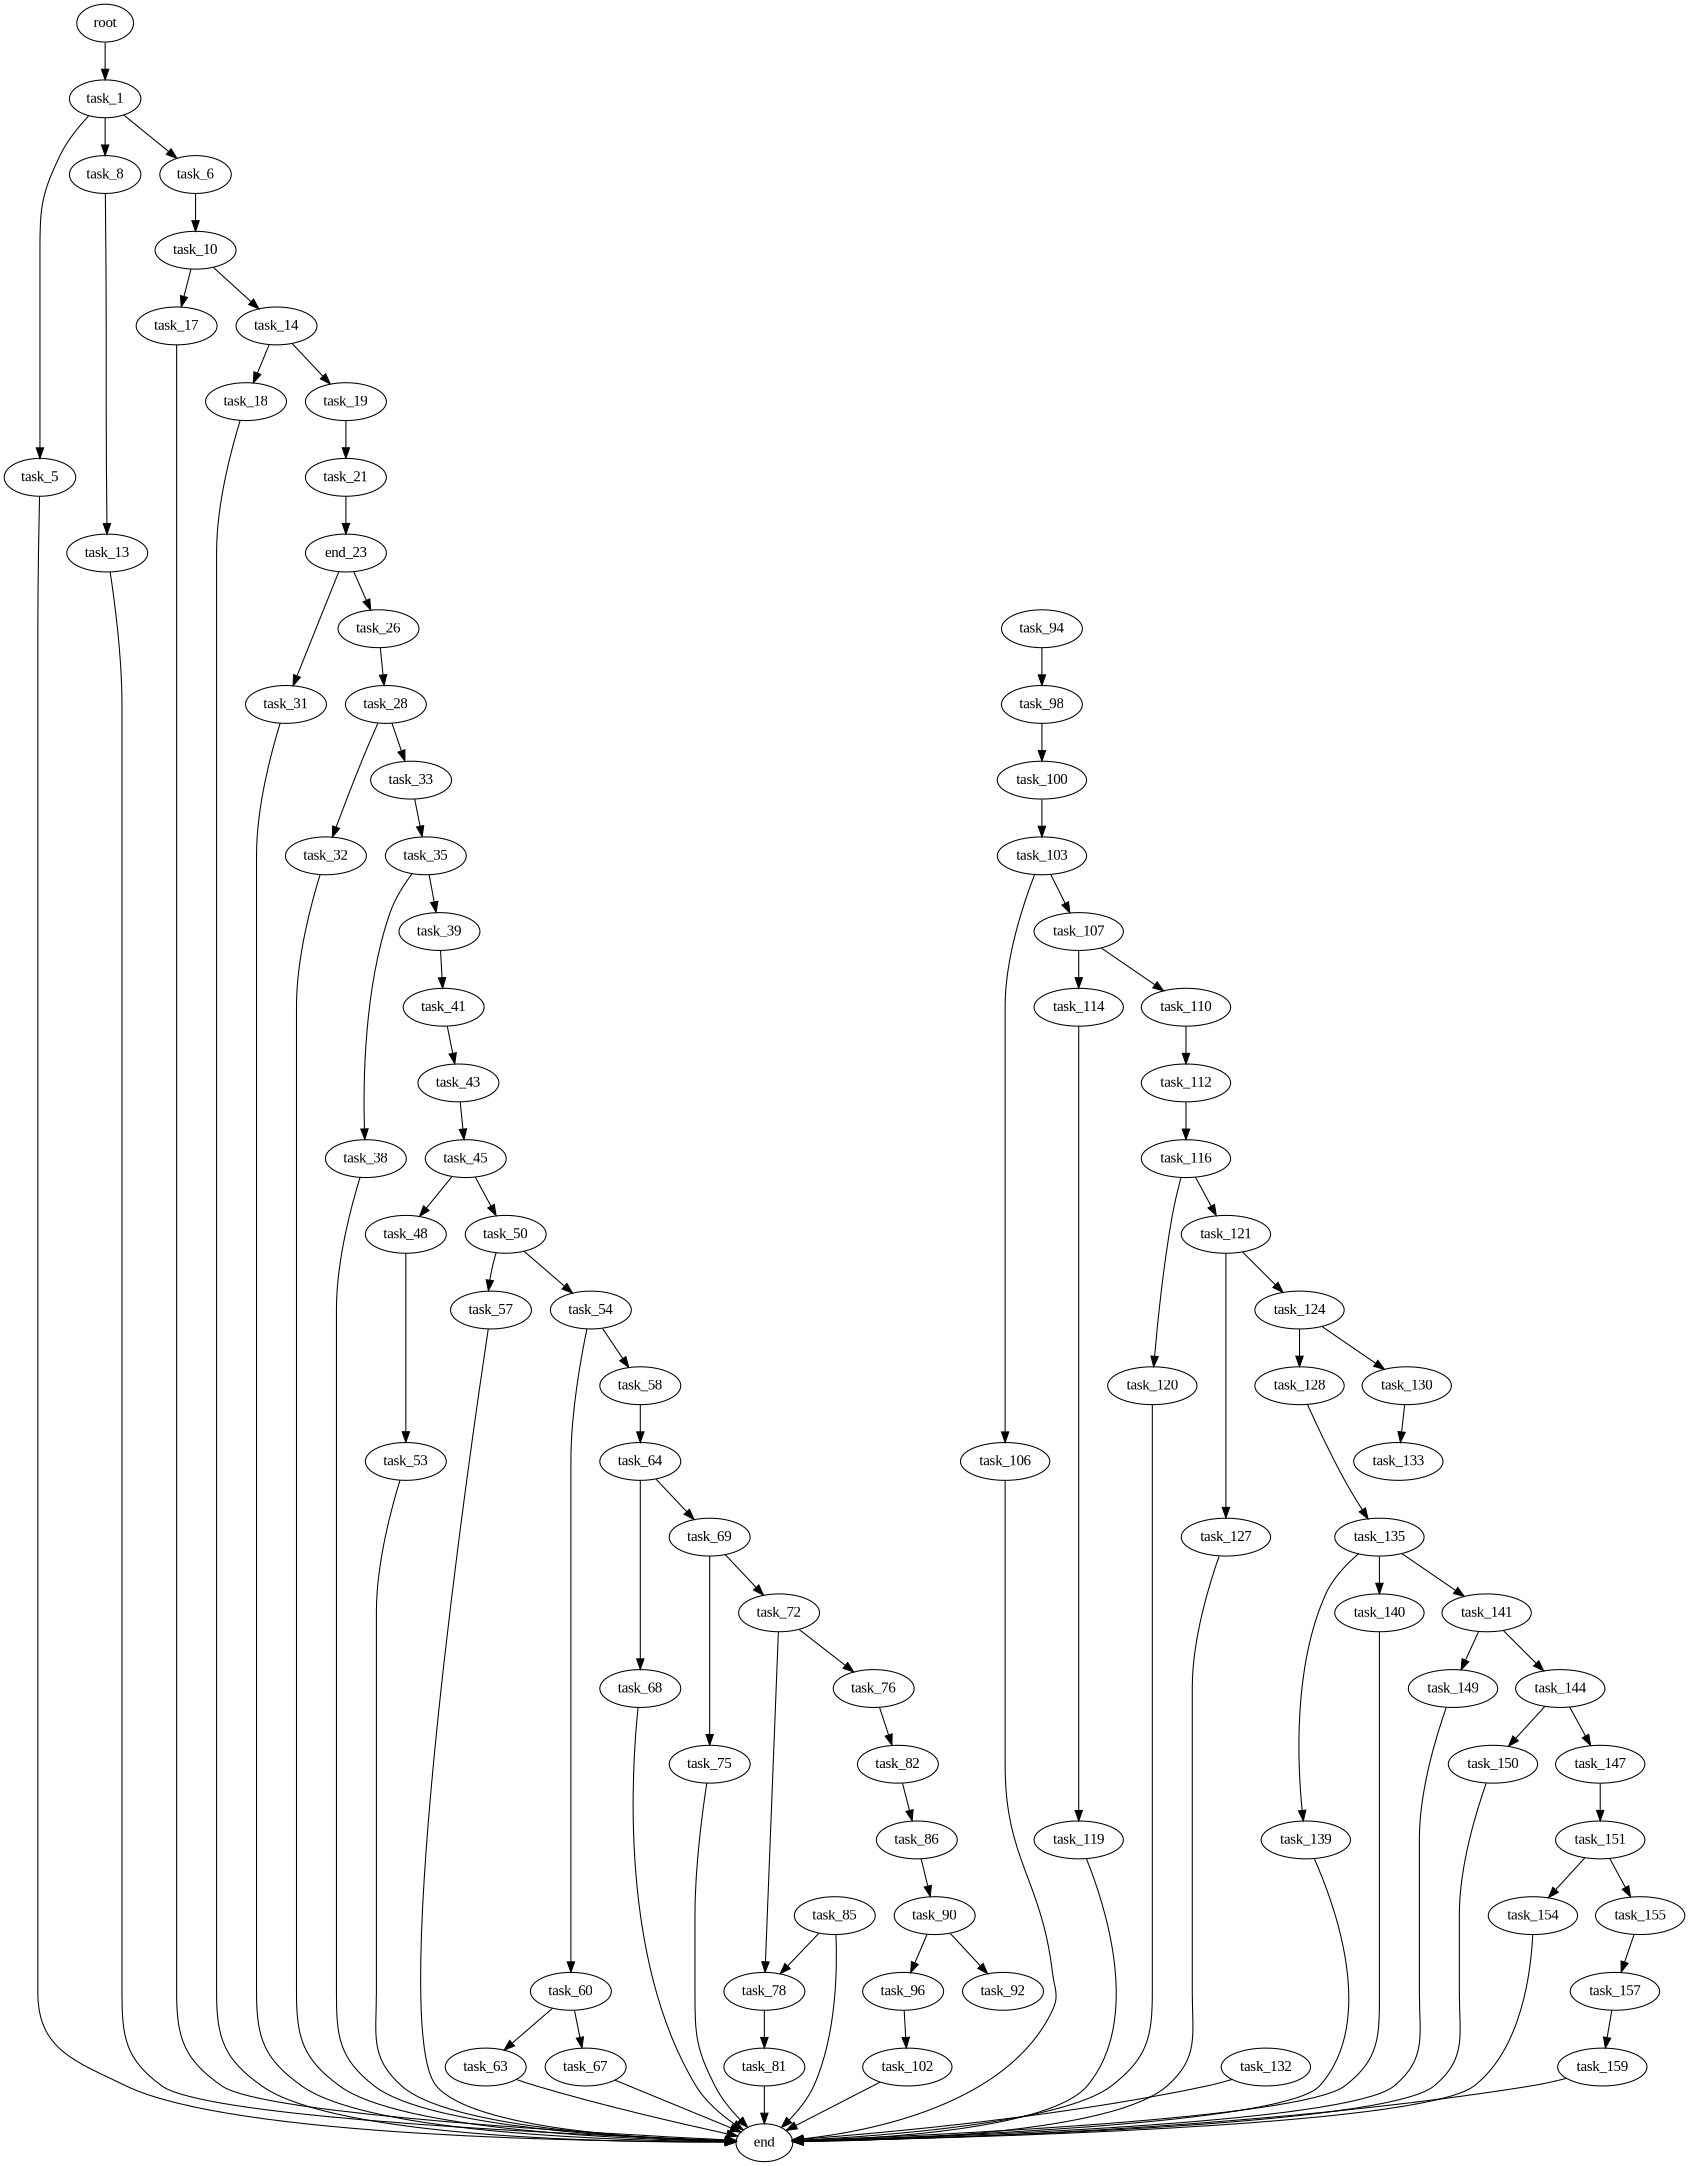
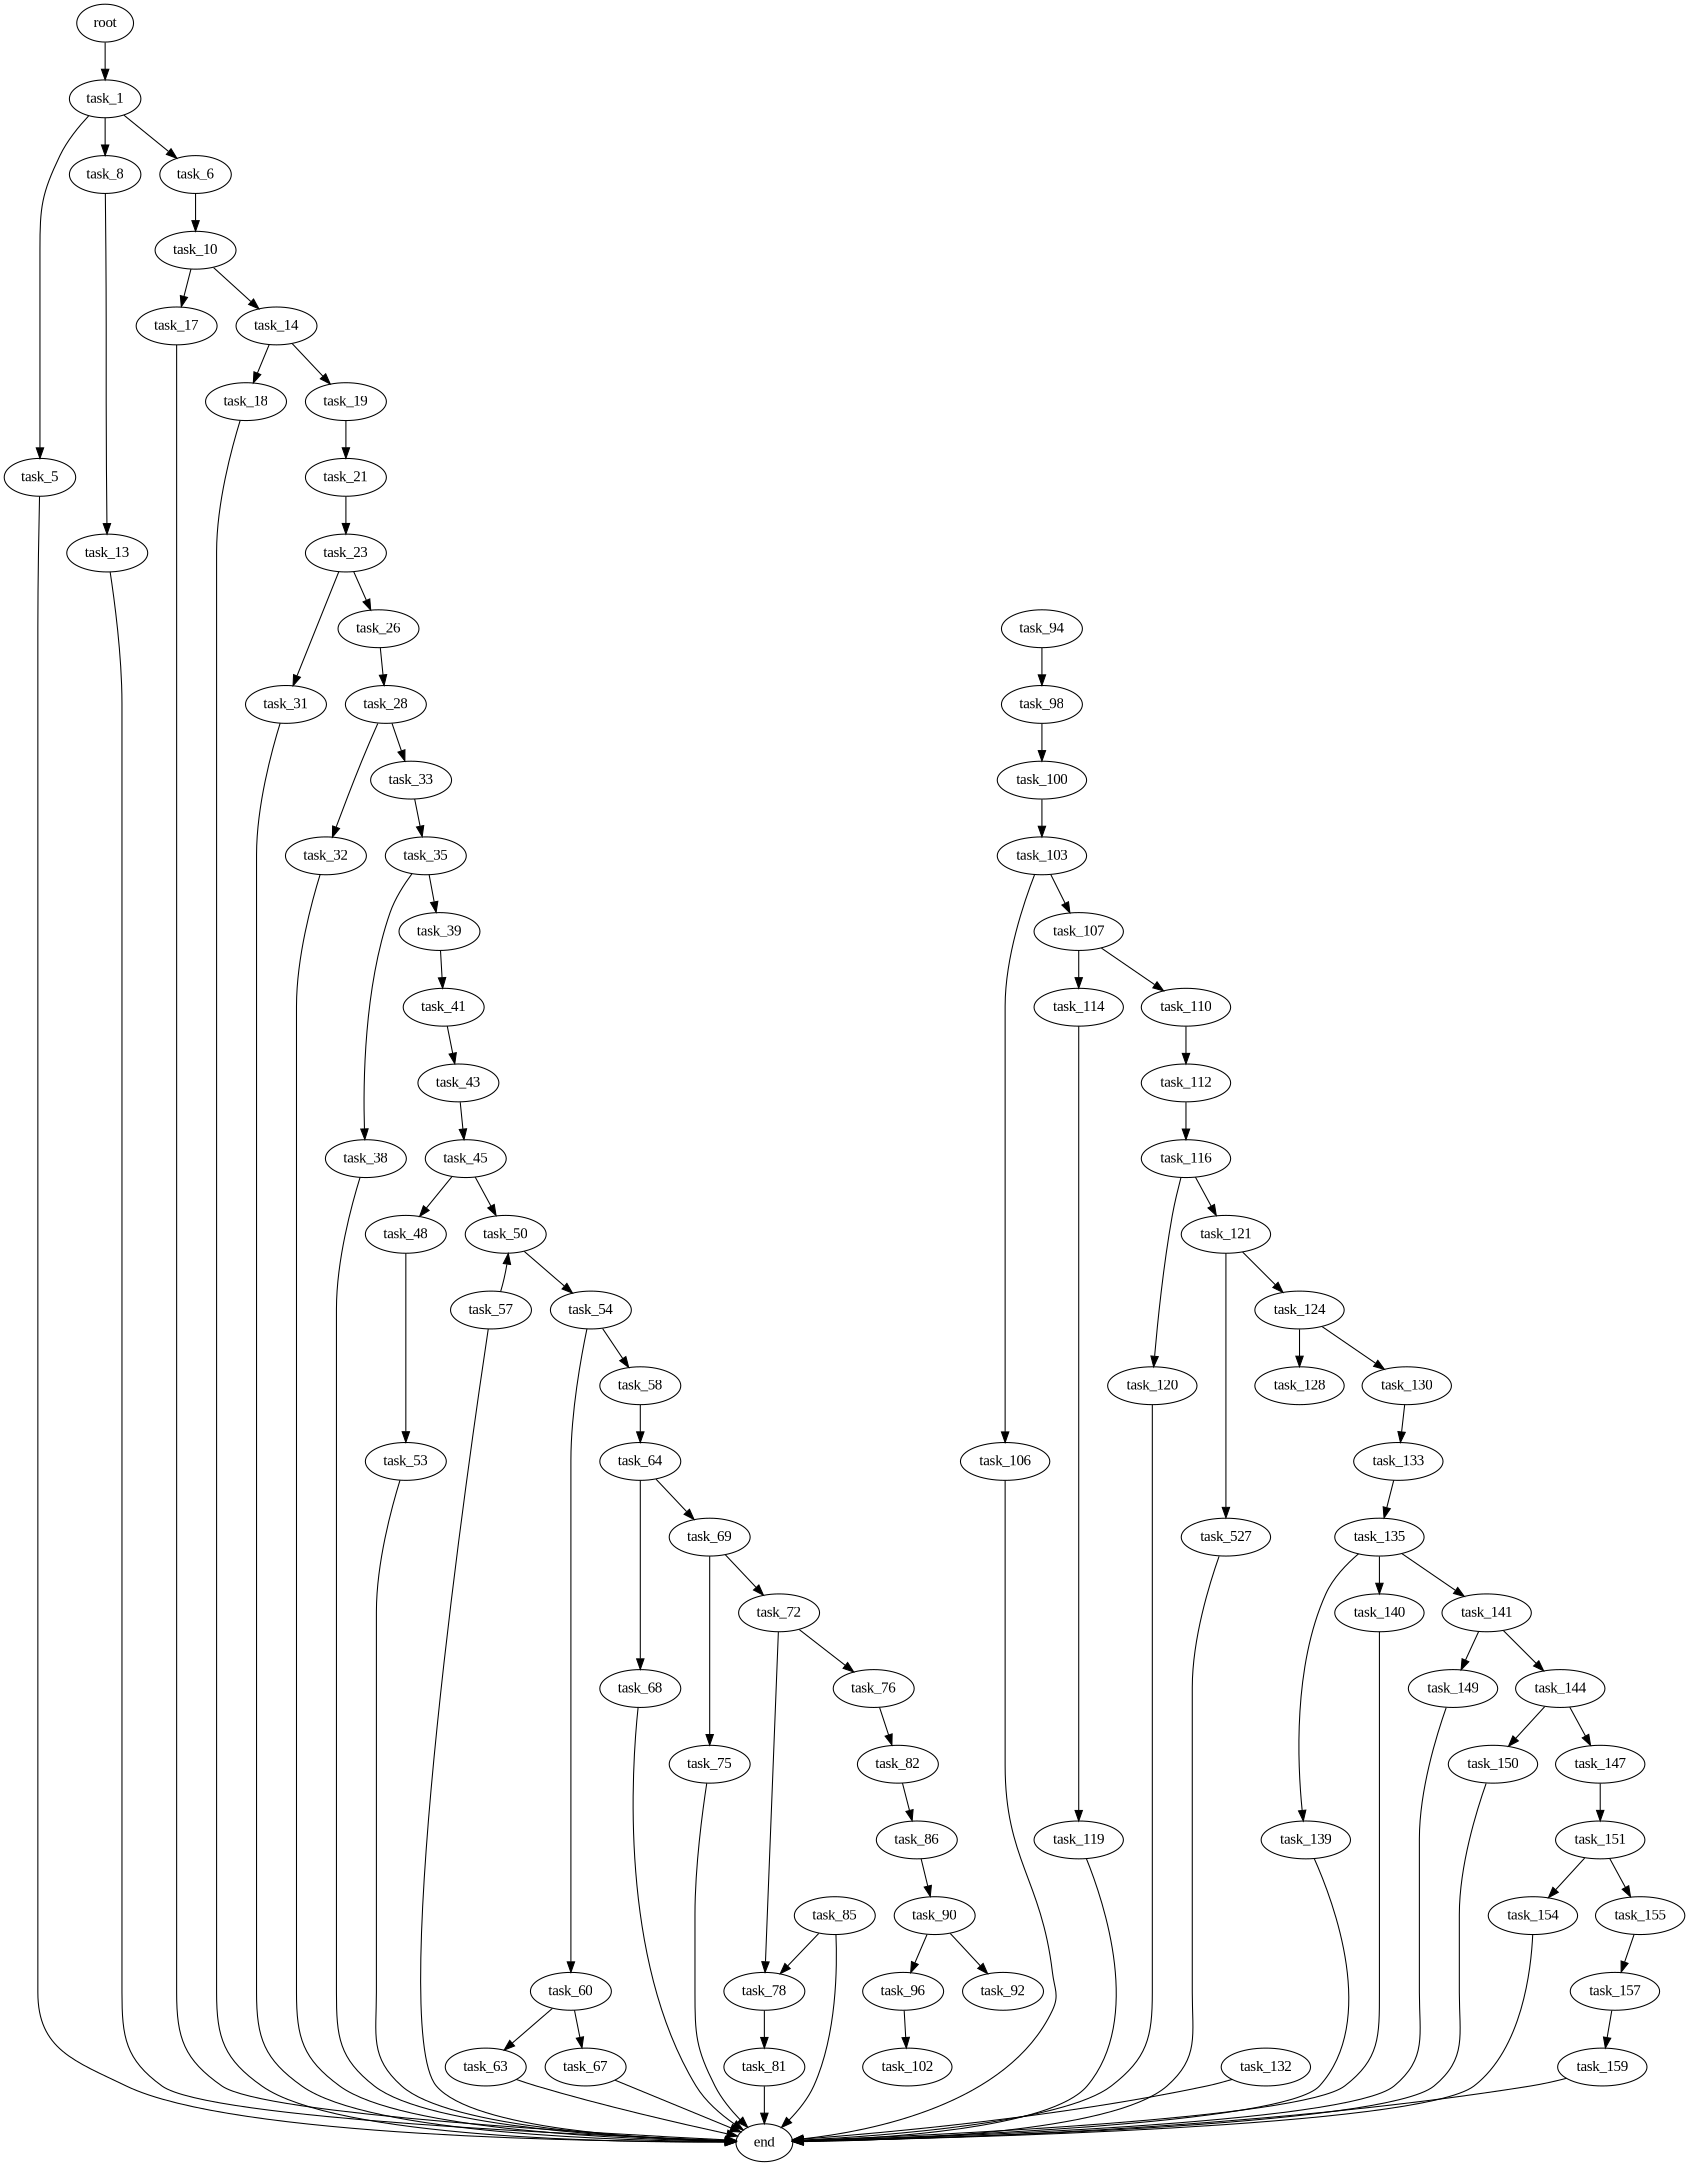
  digraph {
    fontname="Liberation Serif"
    node [fontname="Liberation Serif"]
    edge [fontname="Liberation Serif"]
    root
    task_1
    task_5
    task_6
    task_8
    end
    task_10
    task_13
    task_14
    task_17
    task_18
    task_19
    task_21
-   task_23 [label=end_23]
+   task_23
    task_26
    task_31
    task_28
    task_32
    task_33
    task_35
    task_38
    task_39
    task_41
    task_43
    task_45
    task_48
    task_50
    task_53
    task_54
    task_57
    task_58
    task_60
    task_64
    task_63
    task_67
    task_68
    task_69
    task_72
    task_75
    task_76
    task_78
    task_82
    task_81
    task_86
    task_85
    task_90
    task_92
    task_96
    task_94
    task_98
    task_100
    task_102
    task_103
    task_106
    task_107
    task_110
    task_114
    task_112
    task_119
    task_116
    task_120
    task_121
    task_124
-   task_127
+   task_127 [label=task_527]
    task_128
    task_130
    task_133
    task_132
    task_135
    task_139
    task_140
    task_141
    task_144
    task_149
    task_147
    task_150
    task_151
    task_154
    task_155
    task_157
    task_159
    root -> task_1
    task_1 -> task_5
    task_1 -> task_6
    task_1 -> task_8
    task_5 -> end
    task_6 -> task_10
    task_8 -> task_13
    task_10 -> task_14
    task_10 -> task_17
    task_13 -> end
    task_14 -> task_18
    task_14 -> task_19
    task_17 -> end
    task_18 -> end
    task_19 -> task_21
    task_21 -> task_23
    task_23 -> task_26
    task_23 -> task_31
    task_26 -> task_28
    task_31 -> end
    task_28 -> task_32
    task_28 -> task_33
    task_32 -> end
    task_33 -> task_35
    task_35 -> task_38
    task_35 -> task_39
    task_38 -> end
    task_39 -> task_41
    task_41 -> task_43
    task_43 -> task_45
    task_45 -> task_48
    task_45 -> task_50
    task_48 -> task_53
    task_50 -> task_54
-   task_50 -> task_57
+   task_57 -> task_50
    task_53 -> end
    task_54 -> task_58
    task_54 -> task_60
    task_57 -> end
    task_58 -> task_64
    task_60 -> task_63
    task_60 -> task_67
    task_64 -> task_68
    task_64 -> task_69
    task_63 -> end
    task_67 -> end
    task_68 -> end
    task_69 -> task_72
    task_69 -> task_75
    task_72 -> task_76
    task_72 -> task_78
    task_75 -> end
    task_76 -> task_82
    task_78 -> task_81
    task_82 -> task_86
    task_81 -> end
    task_86 -> task_90
    task_85 -> end
    task_85 -> task_78
    task_90 -> task_92
    task_90 -> task_96
    task_96 -> task_102
    task_94 -> task_98
    task_98 -> task_100
    task_100 -> task_103
-   task_102 -> end
    task_103 -> task_106
    task_103 -> task_107
    task_106 -> end
    task_107 -> task_110
    task_107 -> task_114
    task_110 -> task_112
    task_114 -> task_119
    task_112 -> task_116
    task_119 -> end
    task_116 -> task_120
    task_116 -> task_121
    task_120 -> end
    task_121 -> task_124
    task_121 -> task_127
    task_124 -> task_128
    task_124 -> task_130
    task_127 -> end
    task_130 -> task_133
-   task_128 -> task_135
+   task_133 -> task_135
    task_132 -> end
    task_135 -> task_139
    task_135 -> task_140
    task_135 -> task_141
    task_139 -> end
    task_140 -> end
    task_141 -> task_144
    task_141 -> task_149
    task_144 -> task_147
    task_144 -> task_150
    task_149 -> end
    task_147 -> task_151
    task_150 -> end
    task_151 -> task_154
    task_151 -> task_155
    task_154 -> end
    task_155 -> task_157
    task_157 -> task_159
    task_159 -> end
  }
